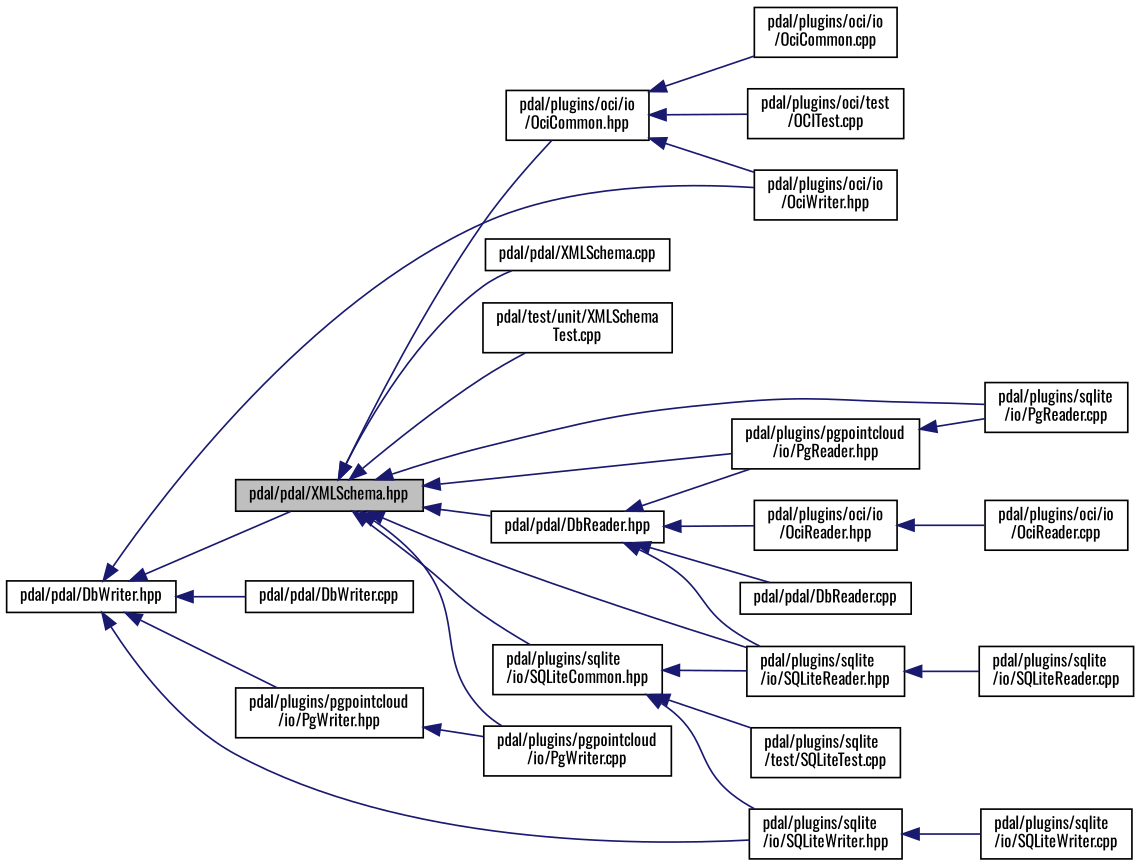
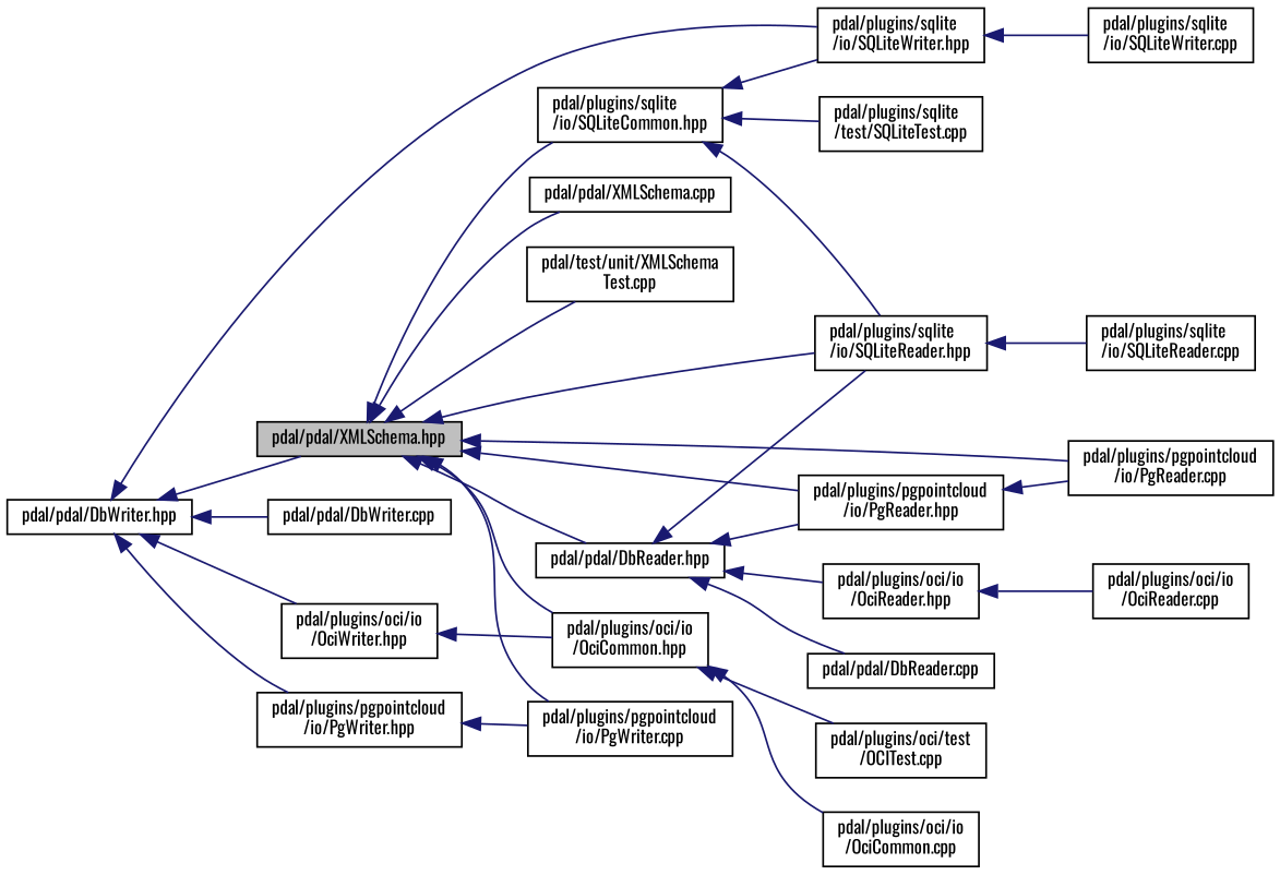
  digraph {
    fontname=Oswald
    rankdir=LR
    node [color=black fillcolor=white fontname=Oswald fontsize=10 shape=record style=filled]
    edge [color=midnightblue dir=back fontname=Oswald fontsize=10 labelfontname=Helvetica labelfontsize=10 style=solid]
    n1 [fillcolor=grey75 fontcolor=black height=0.2 label="pdal/pdal/XMLSchema.hpp" width=0.4]
    n2 [height=0.2 label="pdal/pdal/DbReader.hpp" width=0.4]
    n3 [height=0.2 label="pdal/plugins/pgpointcloud\l/io/PgReader.hpp" width=0.4]
-   n4 [height=0.2 label="pdal/plugins/sqlite\l/io/PgReader.cpp" width=0.4]
+   n4 [height=0.2 label="pdal/plugins/pgpointcloud\l/io/PgReader.cpp" width=0.4]
    n5 [height=0.2 label="pdal/plugins/sqlite\l/io/SQLiteReader.hpp" width=0.4]
    n6 [height=0.2 label="pdal/plugins/pgpointcloud\l/io/PgWriter.cpp" width=0.4]
    n7 [height=0.2 label="pdal/pdal/XMLSchema.cpp" width=0.4]
    n8 [height=0.2 label="pdal/plugins/oci/io\l/OciCommon.hpp" width=0.4]
    n9 [height=0.2 label="pdal/plugins/sqlite\l/io/SQLiteCommon.hpp" width=0.4]
    n10 [height=0.2 label="pdal/test/unit/XMLSchema\lTest.cpp" width=0.4]
    n11 [height=0.2 label="pdal/pdal/DbReader.cpp" width=0.4]
    n12 [height=0.2 label="pdal/plugins/oci/io\l/OciReader.hpp" width=0.4]
    n13 [height=0.2 label="pdal/plugins/sqlite\l/io/SQLiteReader.cpp" width=0.4]
    n14 [height=0.2 label="pdal/pdal/DbWriter.hpp" width=0.4]
    n15 [height=0.2 label="pdal/pdal/DbWriter.cpp" width=0.4]
    n16 [height=0.2 label="pdal/plugins/oci/io\l/OciWriter.hpp" width=0.4]
    n17 [height=0.2 label="pdal/plugins/pgpointcloud\l/io/PgWriter.hpp" width=0.4]
    n18 [height=0.2 label="pdal/plugins/sqlite\l/io/SQLiteWriter.hpp" width=0.4]
    n19 [height=0.2 label="pdal/plugins/oci/io\l/OciCommon.cpp" width=0.4]
    n20 [height=0.2 label="pdal/plugins/oci/test\l/OCITest.cpp" width=0.4]
    n21 [height=0.2 label="pdal/plugins/sqlite\l/test/SQLiteTest.cpp" width=0.4]
    n22 [height=0.2 label="pdal/plugins/oci/io\l/OciReader.cpp" width=0.4]
    n23 [height=0.2 label="pdal/plugins/sqlite\l/io/SQLiteWriter.cpp" width=0.4]
    n1 -> n2
    n1 -> n3
    n1 -> n4
    n1 -> n5
    n1 -> n6
    n1 -> n7
    n1 -> n8
    n1 -> n9
    n1 -> n10
    n2 -> n3
    n2 -> n5
    n2 -> n11
    n2 -> n12
    n3 -> n4
    n5 -> n13
-   n8 -> n16
+   n16 -> n8
    n8 -> n19
    n8 -> n20
    n9 -> n5
    n9 -> n18
    n9 -> n21
    n12 -> n22
    n14 -> n1
    n14 -> n15
    n14 -> n16
    n14 -> n17
    n14 -> n18
    n17 -> n6
    n18 -> n23
  }
